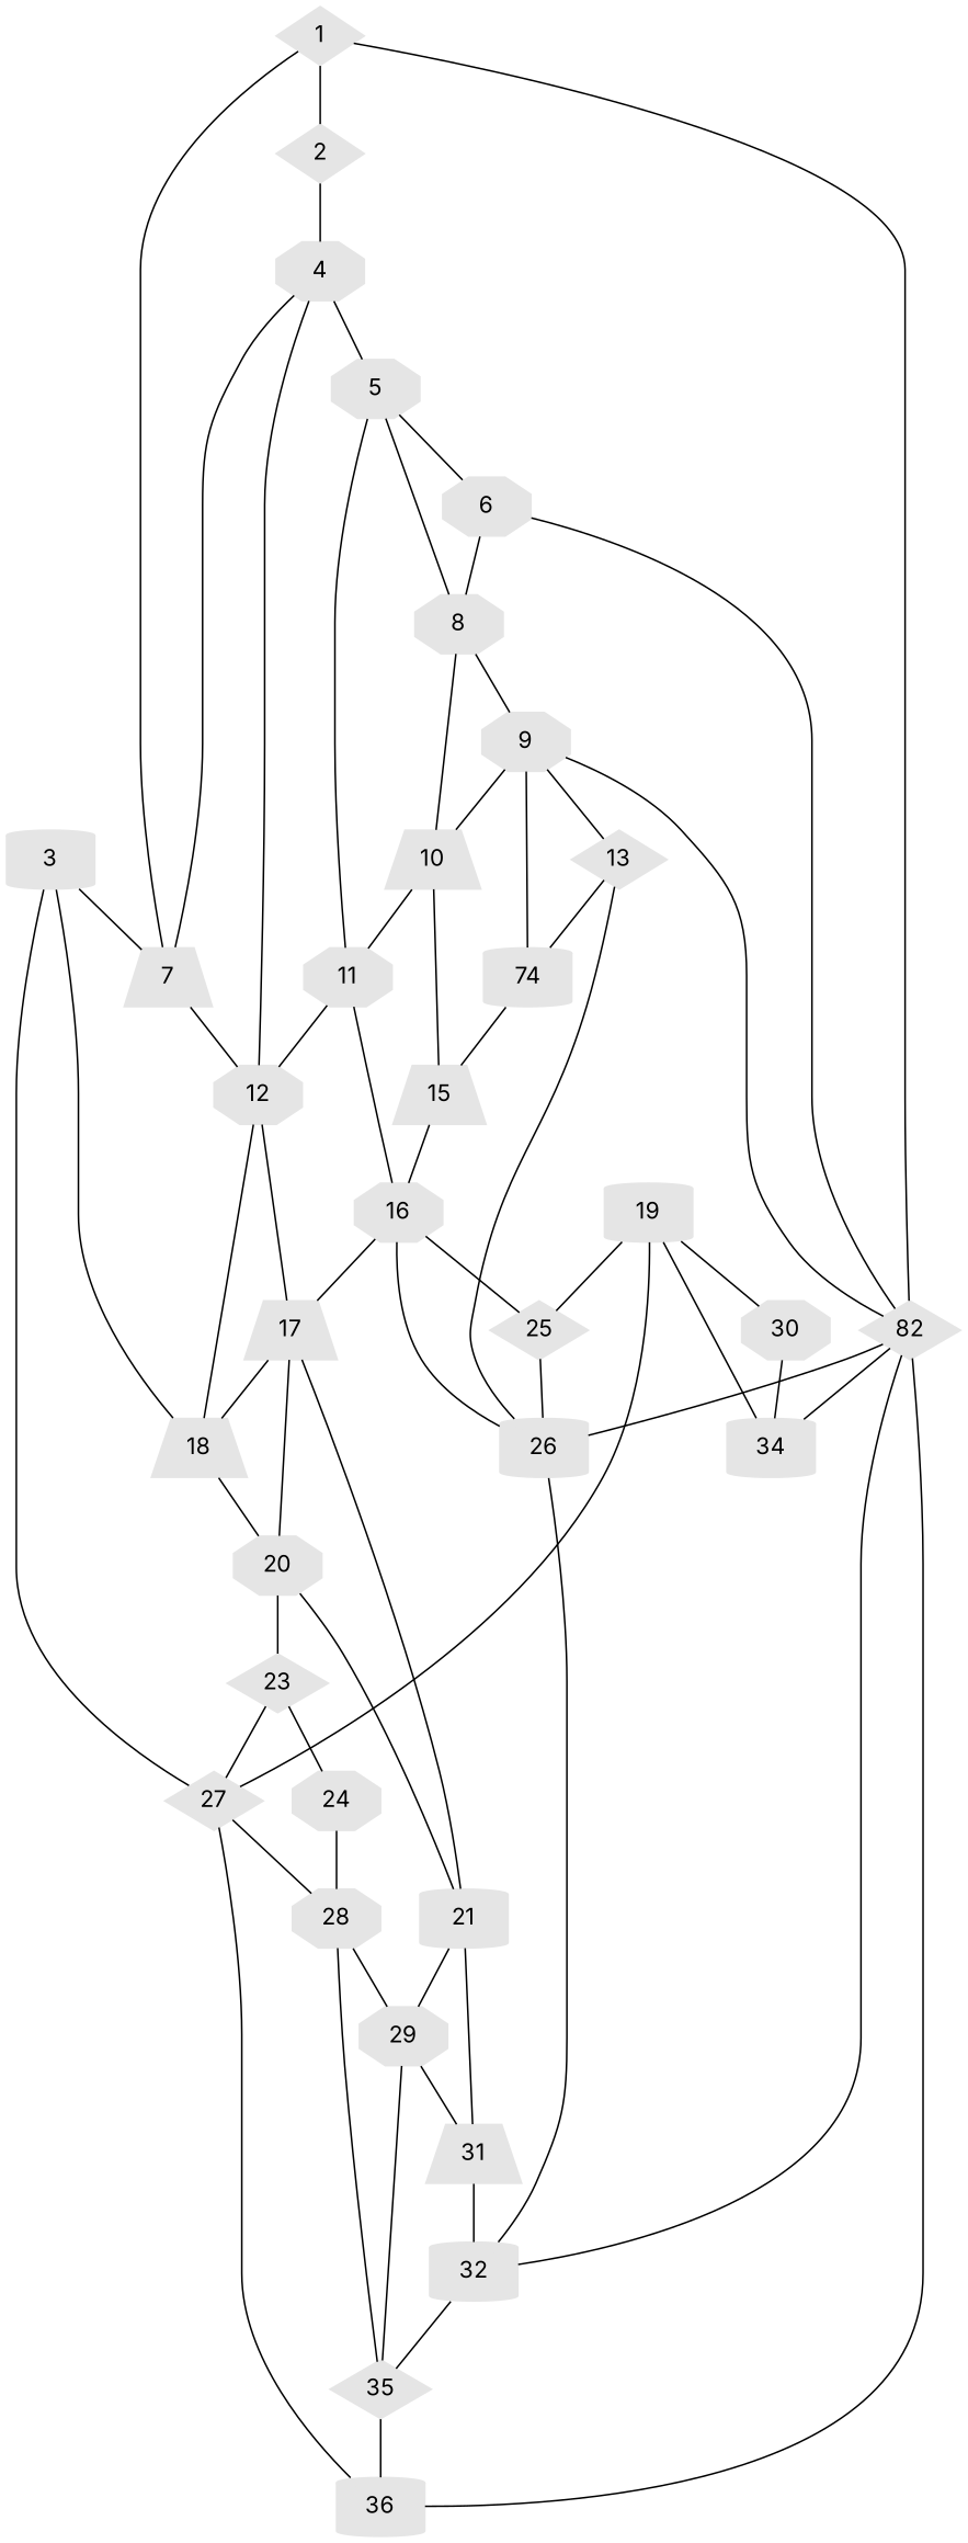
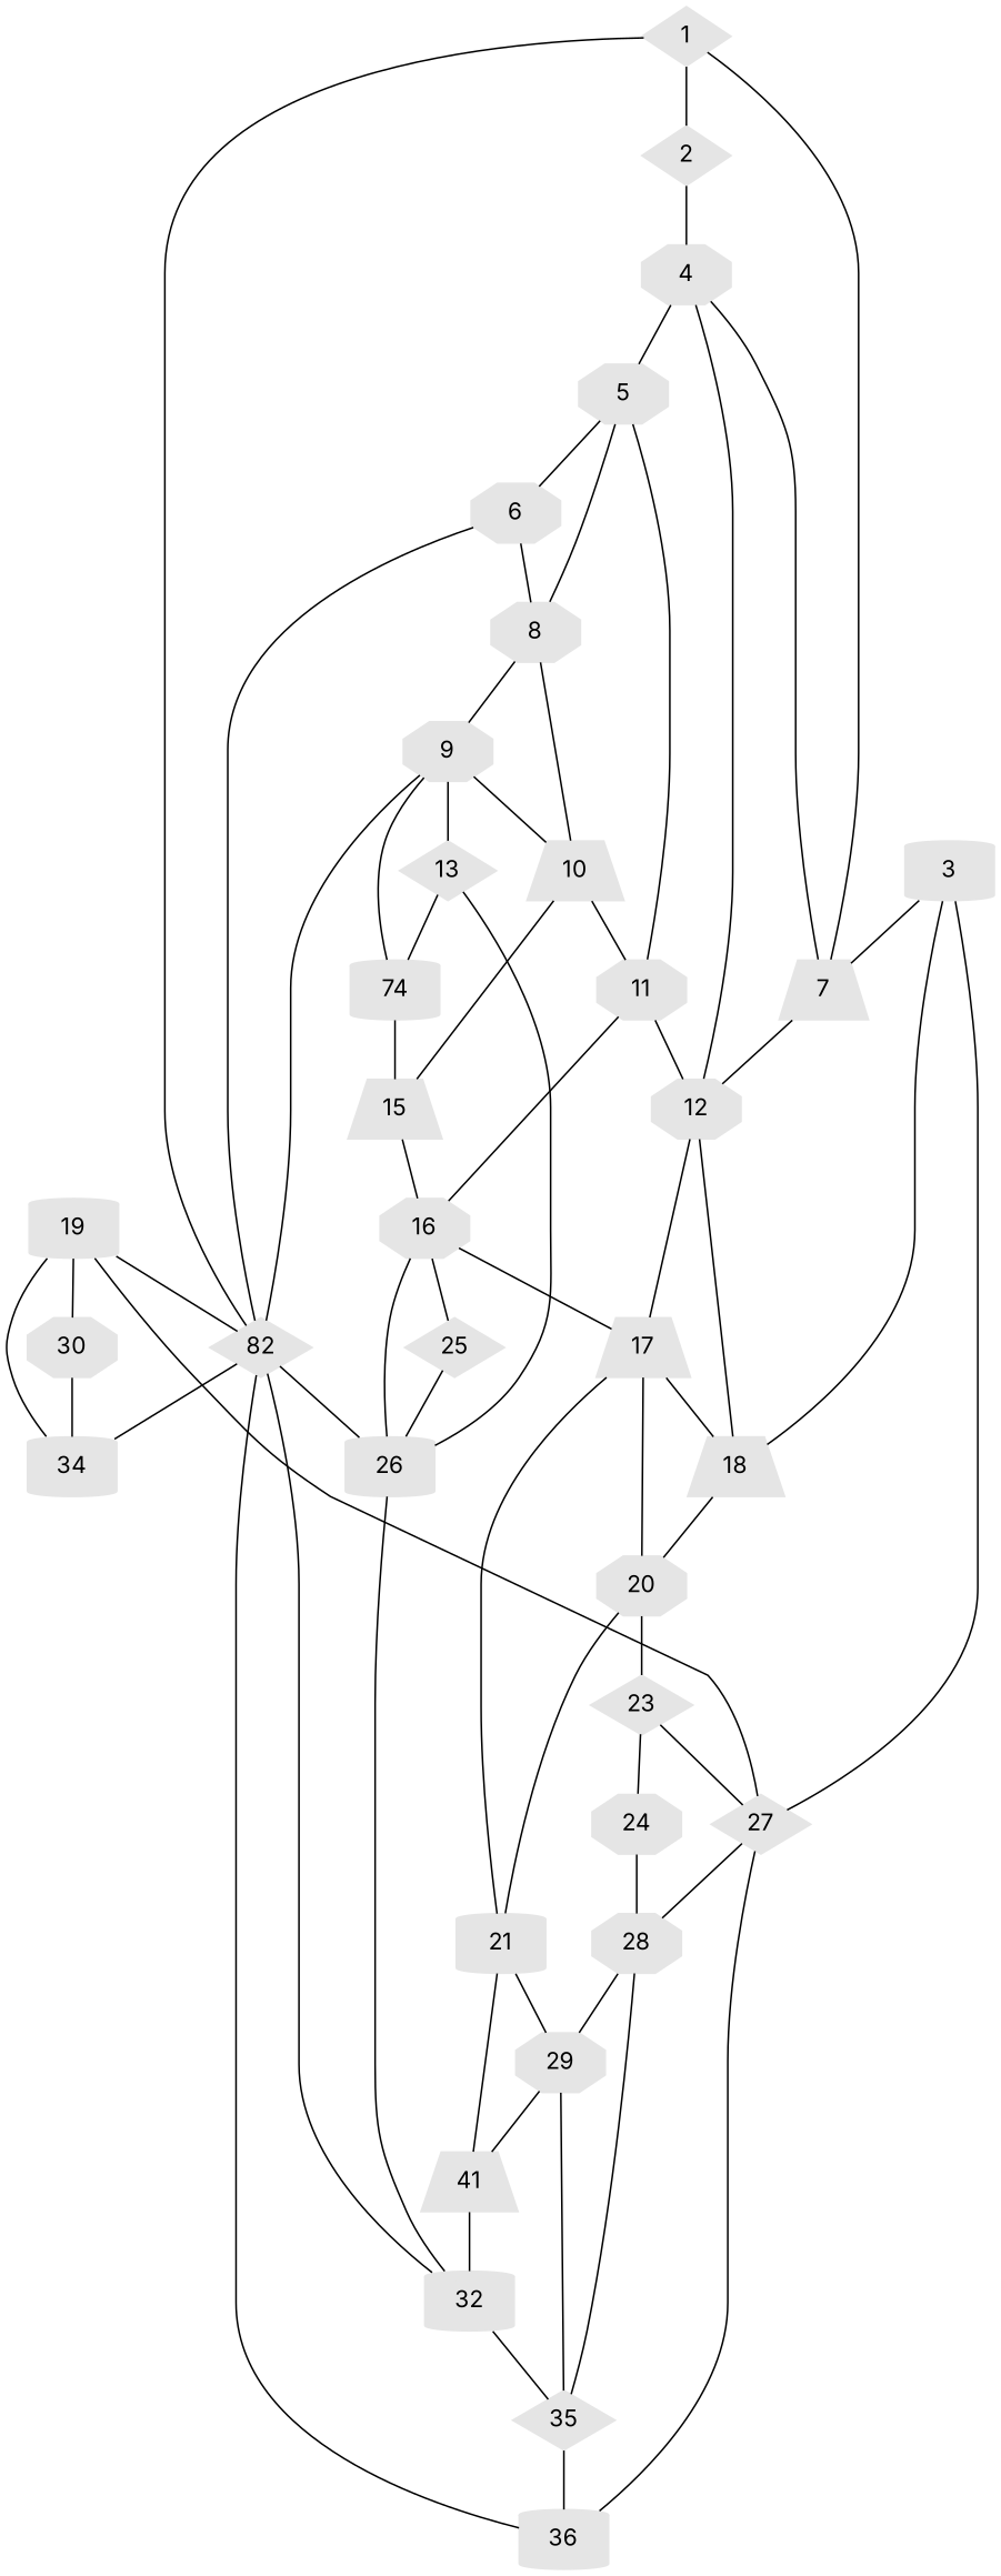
  graph {
    fontname=Inter
    node [color=gray90 fontname=Inter shape=octagon style=filled]
    edge [fontname=Inter weight=1.0]
    1 [shape=diamond]
    2 [shape=diamond]
    7 [shape=trapezium]
    n4 [label=82 shape=diamond]
    4
    12
    26 [shape=cylinder]
    34 [shape=cylinder]
    32 [shape=cylinder]
    36 [shape=cylinder]
    5
    3 [shape=cylinder]
    18 [shape=trapezium]
    27 [shape=diamond]
    20
    19 [shape=cylinder]
    30
    6
    8
    11
    17 [shape=trapezium]
    9
    10 [shape=trapezium]
    16
    13 [shape=diamond]
    n26 [label=74 shape=cylinder]
    15 [shape=trapezium]
    25 [shape=diamond]
    21 [shape=cylinder]
    23 [shape=diamond]
    29
-   31 [shape=trapezium]
+   31 [shape=trapezium label=41]
    28
    24
    35 [shape=diamond]
    1 -- 2
    1 -- 7
    1 -- n4
    2 -- 4 [weight=2.0]
    7 -- 12
    n4 -- 26
    n4 -- 34
    n4 -- 32
    n4 -- 36
    4 -- 7
    4 -- 12
    4 -- 5 [weight=2.0]
    12 -- 18
    12 -- 17
    26 -- 32
    32 -- 35
    5 -- 6 [weight=2.0]
    5 -- 8
    5 -- 11
    3 -- 7
    3 -- 18
    3 -- 27
    18 -- 20
    27 -- 36
    27 -- 28
    20 -- 21
    20 -- 23 [weight=3.0]
-   19 -- 25
+   19 -- n4
    19 -- 34
    19 -- 27
    19 -- 30
    30 -- 34 [weight=2.0]
    6 -- n4
    6 -- 8
    8 -- 9
    8 -- 10
    11 -- 12 [weight=2.0]
    11 -- 16
    17 -- 18
    17 -- 20
    17 -- 21
    9 -- n4
    9 -- 10
    9 -- 13
    9 -- n26
    10 -- 11
    10 -- 15
    16 -- 26
    16 -- 17
    16 -- 25
    13 -- 26
    13 -- n26
    n26 -- 15
    15 -- 16 [weight=2.0]
    25 -- 26 [weight=2.0]
    21 -- 29
    21 -- 31
    23 -- 27
    23 -- 24 [weight=2.0]
    29 -- 31
    29 -- 35
    31 -- 32 [weight=2.0]
    28 -- 29
    28 -- 35
    24 -- 28 [weight=2.0]
    35 -- 36 [weight=2.0]
  }
